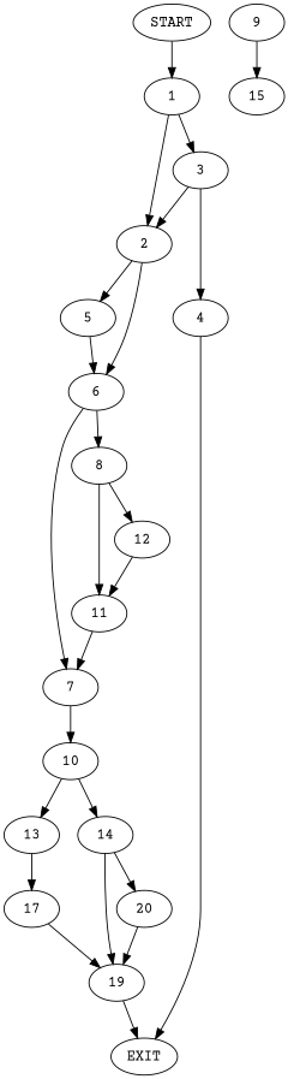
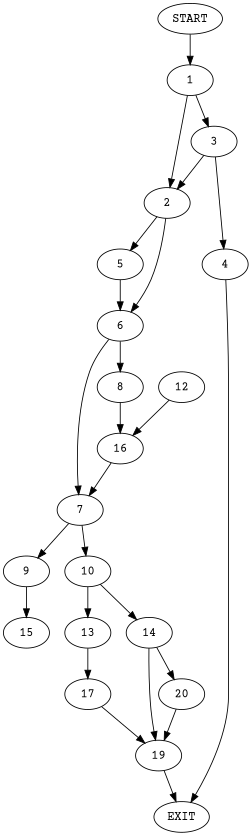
  digraph {
    fontname="Courier Prime"
    node [fontname="Courier Prime"]
    edge [fontname="Courier Prime"]
    n1 [label=START]
    1
    2
    3
    n5 [label=EXIT]
    5
    6
    4
    7
    8
    9
    10
-   11
+   11 [label=16]
    12
    15
    13
    14
    17
    19
    20
    n1 -> 1
    1 -> 2
    1 -> 3
    2 -> 5
    2 -> 6
    3 -> 2
    3 -> 4
    5 -> 6
    6 -> 7
    6 -> 8
    4 -> n5
+   7 -> 9
    7 -> 10
    8 -> 11
-   8 -> 12
    9 -> 15
    10 -> 13
    10 -> 14
    11 -> 7
    12 -> 11
    13 -> 17
    14 -> 19
    14 -> 20
    17 -> 19
    19 -> n5
    20 -> 19
  }
